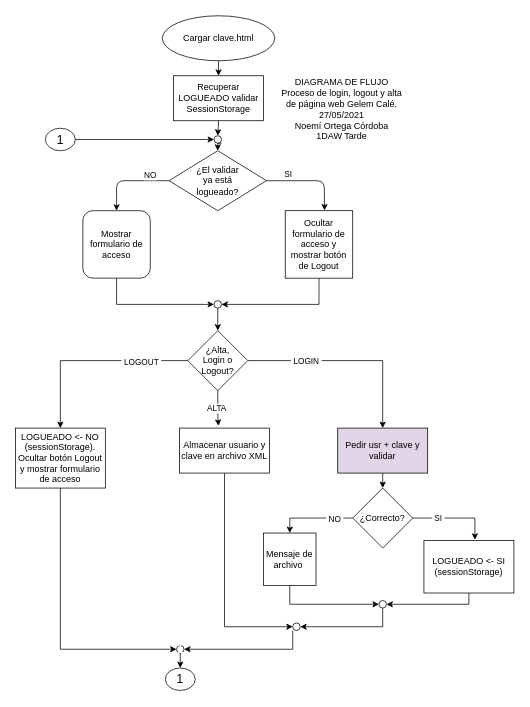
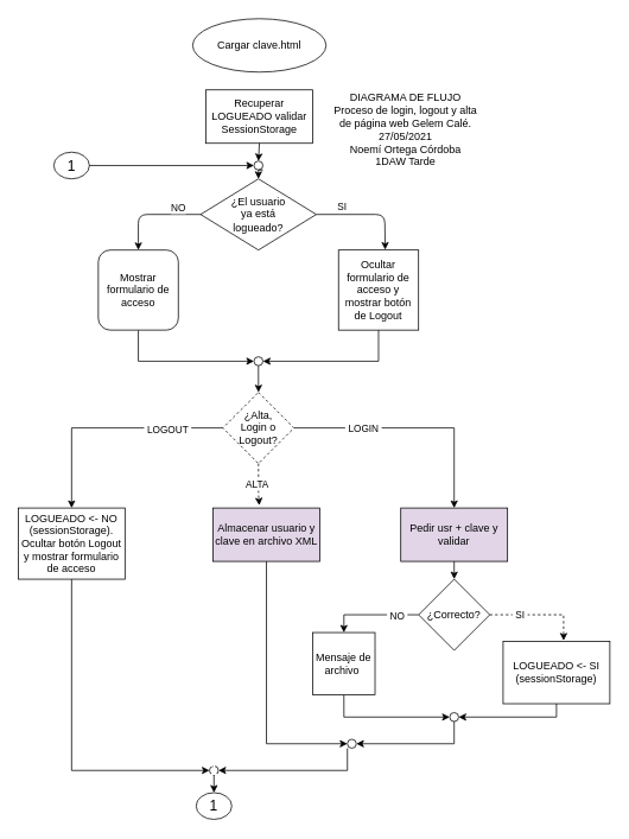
  <mxCell id="0" />
  <mxCell id="1" parent="0" />
  <mxCell id="2" value="Cargar clave.html" style="ellipse;whiteSpace=wrap;html=1;" parent="1" vertex="1"><mxGeometry x="216.05" y="20" width="150" height="60" as="geometry" /></mxCell>
- <mxCell id="3" value="ALTA&amp;nbsp;" style="edgeStyle=orthogonalEdgeStyle;rounded=0;orthogonalLoop=1;jettySize=auto;html=1;exitX=0.5;exitY=1;exitDx=0;exitDy=0;entryX=0.433;entryY=-0.05;entryDx=0;entryDy=0;entryPerimeter=0;" parent="1" source="8" target="20" edge="1"><mxGeometry relative="1" as="geometry"><Array as="points"><mxPoint x="290" y="555" /></Array></mxGeometry></mxCell>
+ <mxCell id="3" value="ALTA&amp;nbsp;" style="edgeStyle=orthogonalEdgeStyle;rounded=0;orthogonalLoop=1;jettySize=auto;html=1;exitX=0.5;exitY=1;exitDx=0;exitDy=0;entryX=0.433;entryY=-0.05;entryDx=0;entryDy=0;entryPerimeter=0;dashed=1;" parent="1" source="8" target="20" edge="1"><mxGeometry relative="1" as="geometry"><Array as="points"><mxPoint x="290" y="555" /></Array></mxGeometry></mxCell>
  <mxCell id="4" style="edgeStyle=orthogonalEdgeStyle;rounded=0;orthogonalLoop=1;jettySize=auto;html=1;exitX=1;exitY=0.5;exitDx=0;exitDy=0;entryX=0.5;entryY=0;entryDx=0;entryDy=0;" parent="1" source="8" target="9" edge="1"><mxGeometry relative="1" as="geometry" /></mxCell>
  <mxCell id="5" value="&amp;nbsp;LOGIN&amp;nbsp;" style="edgeLabel;html=1;align=center;verticalAlign=middle;resizable=0;points=[];" parent="4" vertex="1" connectable="0"><mxGeometry x="-0.433" relative="1" as="geometry"><mxPoint as="offset" /></mxGeometry></mxCell>
  <mxCell id="6" style="edgeStyle=orthogonalEdgeStyle;rounded=0;orthogonalLoop=1;jettySize=auto;html=1;entryX=0.5;entryY=0;entryDx=0;entryDy=0;" parent="1" source="8" target="36" edge="1"><mxGeometry relative="1" as="geometry" /></mxCell>
  <mxCell id="7" value="&amp;nbsp;LOGOUT&amp;nbsp;" style="edgeLabel;html=1;align=center;verticalAlign=middle;resizable=0;points=[];" parent="6" vertex="1" connectable="0"><mxGeometry x="-0.517" y="2" relative="1" as="geometry"><mxPoint as="offset" /></mxGeometry></mxCell>
- <mxCell id="8" value="¿Alta,&lt;br&gt;Login o&lt;br&gt;Logout?" style="rhombus;whiteSpace=wrap;html=1;" parent="1" vertex="1"><mxGeometry x="250.05" y="440" width="80" height="80" as="geometry" /></mxCell>
+ <mxCell id="8" value="¿Alta,&lt;br&gt;Login o&lt;br&gt;Logout?" style="rhombus;whiteSpace=wrap;html=1;dashed=1;" parent="1" vertex="1"><mxGeometry x="250.05" y="440" width="80" height="80" as="geometry" /></mxCell>
  <mxCell id="9" value="Pedir usr + clave y validar" style="rounded=0;whiteSpace=wrap;html=1;fillColor=#e1d5e7;" parent="1" vertex="1"><mxGeometry x="450" y="570" width="120" height="60" as="geometry" /></mxCell>
- <mxCell id="10" style="edgeStyle=orthogonalEdgeStyle;rounded=0;orthogonalLoop=1;jettySize=auto;html=1;entryX=0.567;entryY=-0.014;entryDx=0;entryDy=0;entryPerimeter=0;exitX=1;exitY=0.5;exitDx=0;exitDy=0;" parent="1" source="14" target="23" edge="1"><mxGeometry relative="1" as="geometry" /></mxCell>
+ <mxCell id="10" style="edgeStyle=orthogonalEdgeStyle;rounded=0;orthogonalLoop=1;jettySize=auto;html=1;entryX=0.567;entryY=-0.014;entryDx=0;entryDy=0;entryPerimeter=0;exitX=1;exitY=0.5;exitDx=0;exitDy=0;dashed=1;" parent="1" source="14" target="23" edge="1"><mxGeometry relative="1" as="geometry" /></mxCell>
  <mxCell id="11" value="&amp;nbsp;SI&amp;nbsp;" style="edgeLabel;html=1;align=center;verticalAlign=middle;resizable=0;points=[];" parent="10" vertex="1" connectable="0"><mxGeometry x="-0.026" relative="1" as="geometry"><mxPoint x="-22" as="offset" /></mxGeometry></mxCell>
  <mxCell id="12" style="edgeStyle=orthogonalEdgeStyle;rounded=0;orthogonalLoop=1;jettySize=auto;html=1;entryX=0.5;entryY=0;entryDx=0;entryDy=0;" parent="1" source="14" target="16" edge="1"><mxGeometry relative="1" as="geometry" /></mxCell>
  <mxCell id="13" value="&amp;nbsp;NO&amp;nbsp;" style="edgeLabel;html=1;align=center;verticalAlign=middle;resizable=0;points=[];" parent="12" vertex="1" connectable="0"><mxGeometry x="-0.526" y="1" relative="1" as="geometry"><mxPoint as="offset" /></mxGeometry></mxCell>
  <mxCell id="14" value="¿Correcto?" style="rhombus;whiteSpace=wrap;html=1;" parent="1" vertex="1"><mxGeometry x="470" y="650" width="80" height="80" as="geometry" /></mxCell>
  <mxCell id="15" style="edgeStyle=orthogonalEdgeStyle;rounded=0;orthogonalLoop=1;jettySize=auto;html=1;entryX=0;entryY=0.5;entryDx=0;entryDy=0;exitX=0.5;exitY=1;exitDx=0;exitDy=0;" parent="1" source="16" target="38" edge="1"><mxGeometry relative="1" as="geometry" /></mxCell>
  <mxCell id="16" value="Mensaje de archivo&amp;nbsp;" style="whiteSpace=wrap;html=1;aspect=fixed;" parent="1" vertex="1"><mxGeometry x="351.05" y="710" width="70" height="70" as="geometry" /></mxCell>
- <mxCell id="17" value="" style="endArrow=classic;html=1;entryX=0.5;entryY=0;entryDx=0;entryDy=0;exitX=0.5;exitY=1;exitDx=0;exitDy=0;" parent="1" source="2" target="33" edge="1"><mxGeometry width="50" height="50" relative="1" as="geometry"><mxPoint x="281.05" y="52" as="sourcePoint" /><mxPoint x="276.05" y="90" as="targetPoint" /></mxGeometry></mxCell>
  <mxCell id="18" value="" style="endArrow=classic;html=1;entryX=0.5;entryY=0;entryDx=0;entryDy=0;exitX=0.5;exitY=1;exitDx=0;exitDy=0;" parent="1" source="43" target="8" edge="1"><mxGeometry width="50" height="50" relative="1" as="geometry"><mxPoint x="265" y="400" as="sourcePoint" /><mxPoint x="425" y="20" as="targetPoint" /></mxGeometry></mxCell>
  <mxCell id="19" style="edgeStyle=orthogonalEdgeStyle;rounded=0;orthogonalLoop=1;jettySize=auto;html=1;entryX=0;entryY=0.5;entryDx=0;entryDy=0;exitX=0.5;exitY=1;exitDx=0;exitDy=0;" parent="1" source="20" target="40" edge="1"><mxGeometry relative="1" as="geometry" /></mxCell>
- <mxCell id="20" value="Almacenar usuario y clave en archivo XML" style="rounded=0;whiteSpace=wrap;html=1;" parent="1" vertex="1"><mxGeometry x="239" y="570" width="120" height="60" as="geometry" /></mxCell>
+ <mxCell id="20" value="Almacenar usuario y clave en archivo XML" style="rounded=0;whiteSpace=wrap;html=1;fillColor=#e1d5e7;" parent="1" vertex="1"><mxGeometry x="239" y="570" width="120" height="60" as="geometry" /></mxCell>
  <mxCell id="21" value="" style="endArrow=classic;html=1;entryX=0.5;entryY=0;entryDx=0;entryDy=0;exitX=0.5;exitY=1;exitDx=0;exitDy=0;" parent="1" source="9" target="14" edge="1"><mxGeometry width="50" height="50" relative="1" as="geometry"><mxPoint x="360" y="670" as="sourcePoint" /><mxPoint x="410" y="620" as="targetPoint" /></mxGeometry></mxCell>
  <mxCell id="22" style="edgeStyle=orthogonalEdgeStyle;rounded=0;orthogonalLoop=1;jettySize=auto;html=1;exitX=0.5;exitY=1;exitDx=0;exitDy=0;entryX=1;entryY=0.5;entryDx=0;entryDy=0;" parent="1" source="23" target="38" edge="1"><mxGeometry relative="1" as="geometry"><Array as="points"><mxPoint x="625" y="805" /></Array></mxGeometry></mxCell>
  <mxCell id="23" value="LOGUEADO &amp;lt;- SI&lt;br&gt;(sessionStorage)" style="rounded=0;whiteSpace=wrap;html=1;" parent="1" vertex="1"><mxGeometry x="565" y="720" width="120" height="70" as="geometry" /></mxCell>
- <mxCell id="24" value="¿El validar &lt;br&gt;ya está &lt;br&gt;logueado?" style="rhombus;whiteSpace=wrap;html=1;" parent="1" vertex="1"><mxGeometry x="225" y="200" width="130" height="80" as="geometry" /></mxCell>
+ <mxCell id="24" value="¿El usuario &lt;br&gt;ya está &lt;br&gt;logueado?" style="rhombus;whiteSpace=wrap;html=1;" parent="1" vertex="1"><mxGeometry x="225" y="200" width="130" height="80" as="geometry" /></mxCell>
  <mxCell id="25" style="edgeStyle=orthogonalEdgeStyle;rounded=0;orthogonalLoop=1;jettySize=auto;html=1;entryX=1;entryY=0.5;entryDx=0;entryDy=0;exitX=0.5;exitY=1;exitDx=0;exitDy=0;entryPerimeter=0;" parent="1" source="26" target="43" edge="1"><mxGeometry relative="1" as="geometry" /></mxCell>
  <mxCell id="26" value="Ocultar formulario de acceso y mostrar botón de Logout" style="whiteSpace=wrap;html=1;aspect=fixed;" parent="1" vertex="1"><mxGeometry x="380" y="280" width="90" height="90" as="geometry" /></mxCell>
  <mxCell id="27" style="edgeStyle=orthogonalEdgeStyle;rounded=0;orthogonalLoop=1;jettySize=auto;html=1;entryX=0;entryY=0.5;entryDx=0;entryDy=0;exitX=0.5;exitY=1;exitDx=0;exitDy=0;" parent="1" source="28" target="43" edge="1"><mxGeometry relative="1" as="geometry" /></mxCell>
  <mxCell id="28" value="Mostrar formulario de acceso" style="whiteSpace=wrap;html=1;aspect=fixed;rounded=1;" parent="1" vertex="1"><mxGeometry x="110" y="280" width="90" height="90" as="geometry" /></mxCell>
  <mxCell id="29" value="" style="endArrow=classic;html=1;entryX=0.583;entryY=-0.004;entryDx=0;entryDy=0;exitX=1;exitY=0.5;exitDx=0;exitDy=0;entryPerimeter=0;" parent="1" source="24" target="26" edge="1"><mxGeometry width="50" height="50" relative="1" as="geometry"><mxPoint x="340" y="177.5" as="sourcePoint" /><mxPoint x="417.56" y="250" as="targetPoint" /><Array as="points"><mxPoint x="432" y="240" /></Array></mxGeometry></mxCell>
  <mxCell id="30" value="SI" style="edgeLabel;html=1;align=center;verticalAlign=middle;resizable=0;points=[];" parent="29" vertex="1" connectable="0"><mxGeometry x="-0.52" y="2" relative="1" as="geometry"><mxPoint y="-8" as="offset" /></mxGeometry></mxCell>
  <mxCell id="31" value="" style="endArrow=classic;html=1;entryX=0.5;entryY=0;entryDx=0;entryDy=0;exitX=0;exitY=0.5;exitDx=0;exitDy=0;" parent="1" source="24" target="28" edge="1"><mxGeometry width="50" height="50" relative="1" as="geometry"><mxPoint x="260" y="178" as="sourcePoint" /><mxPoint x="337.56" y="250.5" as="targetPoint" /><Array as="points"><mxPoint x="155" y="240" /></Array></mxGeometry></mxCell>
  <mxCell id="32" value="NO" style="edgeLabel;html=1;align=center;verticalAlign=middle;resizable=0;points=[];" parent="31" vertex="1" connectable="0"><mxGeometry x="-0.52" y="2" relative="1" as="geometry"><mxPoint y="-10" as="offset" /></mxGeometry></mxCell>
  <mxCell id="33" value="Recuperar LOGUEADO validar SessionStorage" style="rounded=0;whiteSpace=wrap;html=1;" parent="1" vertex="1"><mxGeometry x="231.05" y="100" width="120" height="60" as="geometry" /></mxCell>
  <mxCell id="34" value="" style="endArrow=classic;html=1;entryX=0.5;entryY=0;entryDx=0;entryDy=0;exitX=0.5;exitY=1;exitDx=0;exitDy=0;" parent="1" source="33" target="45" edge="1"><mxGeometry width="50" height="50" relative="1" as="geometry"><mxPoint x="211.05" y="230" as="sourcePoint" /><mxPoint x="261.05" y="180" as="targetPoint" /></mxGeometry></mxCell>
  <mxCell id="35" style="edgeStyle=orthogonalEdgeStyle;rounded=0;orthogonalLoop=1;jettySize=auto;html=1;entryX=0;entryY=0.5;entryDx=0;entryDy=0;exitX=0.5;exitY=1;exitDx=0;exitDy=0;" parent="1" source="36" target="42" edge="1"><mxGeometry relative="1" as="geometry" /></mxCell>
  <mxCell id="36" value="LOGUEADO &amp;lt;- NO&lt;br&gt;(sessionStorage). Ocultar botón Logout y mostrar formulario de acceso" style="rounded=0;whiteSpace=wrap;html=1;" parent="1" vertex="1"><mxGeometry x="20" y="570" width="120" height="80" as="geometry" /></mxCell>
  <mxCell id="37" style="edgeStyle=orthogonalEdgeStyle;rounded=0;orthogonalLoop=1;jettySize=auto;html=1;exitX=0.5;exitY=1;exitDx=0;exitDy=0;entryX=1;entryY=0.5;entryDx=0;entryDy=0;" parent="1" source="38" target="40" edge="1"><mxGeometry relative="1" as="geometry" /></mxCell>
  <mxCell id="38" value="" style="shape=ellipse;html=1;fontSize=18;fontColor=#ffffff;fillColor=none;" parent="1" vertex="1"><mxGeometry x="505" y="800" width="10" height="10" as="geometry" /></mxCell>
  <mxCell id="39" style="edgeStyle=orthogonalEdgeStyle;rounded=0;orthogonalLoop=1;jettySize=auto;html=1;entryX=1;entryY=0.5;entryDx=0;entryDy=0;exitX=0;exitY=1;exitDx=0;exitDy=0;" parent="1" source="40" target="42" edge="1"><mxGeometry relative="1" as="geometry" /></mxCell>
  <mxCell id="40" value="" style="shape=ellipse;html=1;fontSize=18;fontColor=#ffffff;fillColor=none;" parent="1" vertex="1"><mxGeometry x="390" y="830" width="10" height="10" as="geometry" /></mxCell>
  <mxCell id="41" style="edgeStyle=orthogonalEdgeStyle;rounded=0;orthogonalLoop=1;jettySize=auto;html=1;exitX=0.5;exitY=1;exitDx=0;exitDy=0;entryX=0.5;entryY=0;entryDx=0;entryDy=0;" parent="1" source="42" target="46" edge="1"><mxGeometry relative="1" as="geometry" /></mxCell>
  <mxCell id="42" value="1" style="shape=ellipse;html=1;fontSize=18;fontColor=#ffffff;fillColor=none;" parent="1" vertex="1"><mxGeometry x="235" y="860" width="10" height="10" as="geometry" /></mxCell>
  <mxCell id="43" value="" style="shape=ellipse;html=1;fontSize=18;fontColor=#ffffff;fillColor=none;" parent="1" vertex="1"><mxGeometry x="285" y="400" width="10" height="10" as="geometry" /></mxCell>
  <mxCell id="44" style="edgeStyle=orthogonalEdgeStyle;rounded=0;orthogonalLoop=1;jettySize=auto;html=1;exitX=1;exitY=1;exitDx=0;exitDy=0;entryX=0.5;entryY=0;entryDx=0;entryDy=0;" parent="1" source="45" target="24" edge="1"><mxGeometry relative="1" as="geometry" /></mxCell>
  <mxCell id="45" value="" style="shape=ellipse;html=1;fontSize=18;fontColor=#ffffff;fillColor=none;" parent="1" vertex="1"><mxGeometry x="285" y="180" width="10" height="10" as="geometry" /></mxCell>
  <mxCell id="46" value="&lt;font style=&quot;font-size: 16px&quot;&gt;1&lt;/font&gt;" style="ellipse;whiteSpace=wrap;html=1;fillColor=none;" parent="1" vertex="1"><mxGeometry x="220" y="890" width="40" height="30" as="geometry" /></mxCell>
  <mxCell id="47" style="edgeStyle=orthogonalEdgeStyle;rounded=0;orthogonalLoop=1;jettySize=auto;html=1;entryX=0;entryY=0.5;entryDx=0;entryDy=0;" parent="1" source="48" target="45" edge="1"><mxGeometry relative="1" as="geometry" /></mxCell>
  <mxCell id="48" value="&lt;font style=&quot;font-size: 16px&quot;&gt;1&lt;/font&gt;" style="ellipse;whiteSpace=wrap;html=1;fillColor=none;" parent="1" vertex="1"><mxGeometry x="60" y="170" width="40" height="30" as="geometry" /></mxCell>
  <mxCell id="49" value="DIAGRAMA DE FLUJO&lt;br&gt;Proceso de login, logout y alta&lt;br&gt;de página web Gelem Calé.&lt;br&gt;27/05/2021&lt;br&gt;Noemí Ortega Córdoba&lt;br&gt;1DAW Tarde" style="text;html=1;align=center;verticalAlign=middle;resizable=0;points=[];autosize=1;" vertex="1" parent="1"><mxGeometry x="365" y="100" width="180" height="90" as="geometry" /></mxCell>
